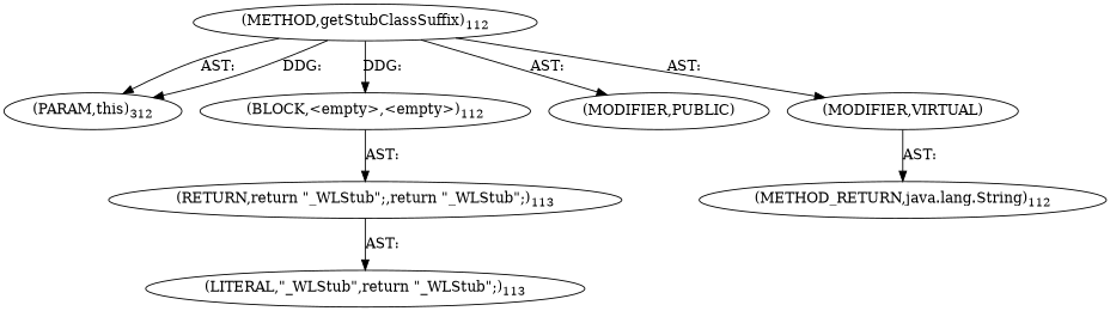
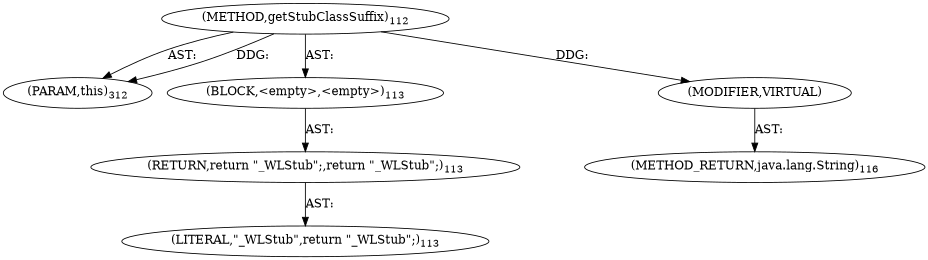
  digraph {
    n1 [label=<(METHOD,getStubClassSuffix)<SUB>112</SUB>>]
    n2 [label=<(PARAM,this)<SUB>312</SUB>>]
-   n3 [label=<(BLOCK,&lt;empty&gt;,&lt;empty&gt;)<SUB>112</SUB>>]
-   n4 [label=<(MODIFIER,PUBLIC)>]
+   n3 [label=<(BLOCK,&lt;empty&gt;,&lt;empty&gt;)<SUB>113</SUB>>]
    n5 [label=<(MODIFIER,VIRTUAL)>]
    n6 [label=<(RETURN,return &quot;_WLStub&quot;;,return &quot;_WLStub&quot;;)<SUB>113</SUB>>]
-   n7 [label=<(METHOD_RETURN,java.lang.String)<SUB>112</SUB>>]
+   n7 [label=<(METHOD_RETURN,java.lang.String)<SUB>116</SUB>>]
    n8 [label=<(LITERAL,&quot;_WLStub&quot;,return &quot;_WLStub&quot;;)<SUB>113</SUB>>]
    n1 -> n2 [label="AST: "]
    n1 -> n2 [label="DDG: "]
-   n1 -> n3 [label="DDG: "]
-   n1 -> n4 [label="AST: "]
-   n1 -> n5 [label="AST: "]
+   n1 -> n3 [label="AST: "]
+   n1 -> n5 [label="DDG: "]
    n3 -> n6 [label="AST: "]
    n5 -> n7 [label="AST: "]
    n6 -> n8 [label="AST: "]
  }
